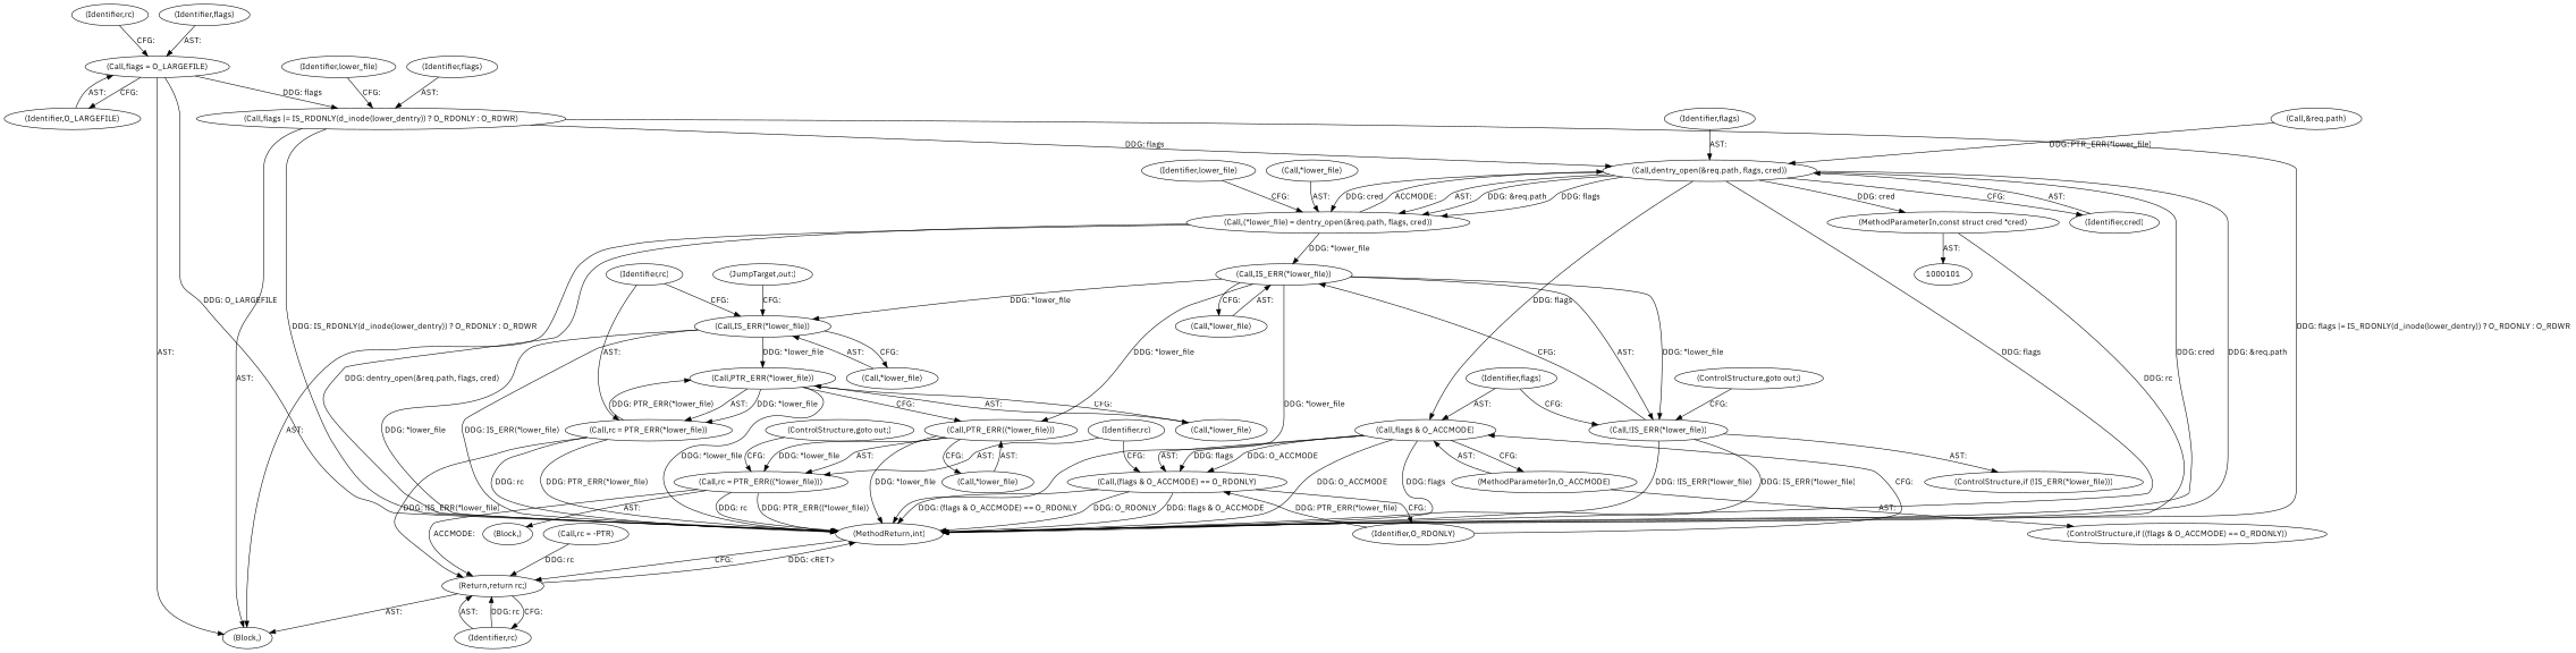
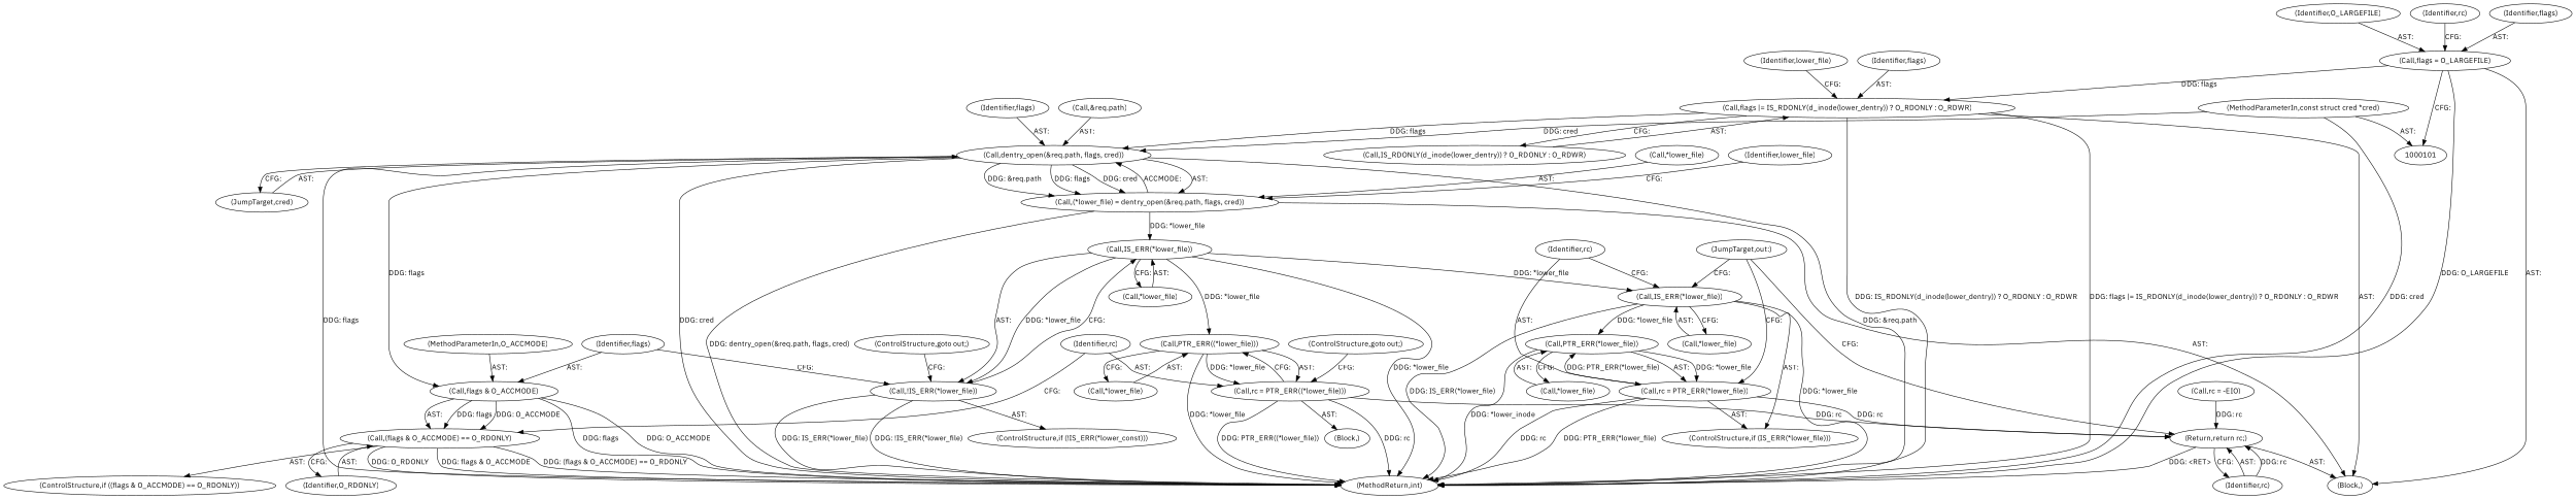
  digraph {
    fontname="IBM Plex Sans"
    node [fontname="IBM Plex Sans"]
    edge [fontname="IBM Plex Sans"]
    n1 [label="(Call,dentry_open(&req.path, flags, cred))"]
    n2 [label="(Call,(*lower_file) = dentry_open(&req.path, flags, cred))"]
    n3 [label="(Call,flags & O_ACCMODE)"]
-   n4 [label="(Identifier,cred)"]
+   n4 [label="(JumpTarget,cred)"]
    n5 [label="(MethodReturn,int)"]
    n6 [label="(Block,)"]
    n7 [label="(Call,IS_ERR(*lower_file))"]
    n8 [label="(Call,(flags & O_ACCMODE) == O_RDONLY)"]
    n9 [label="(MethodParameterIn,O_ACCMODE)"]
    n10 [label="(Return,return rc;)"]
    n11 [label="(Call,flags |= IS_RDONLY(d_inode(lower_dentry)) ? O_RDONLY : O_RDWR)"]
+   n12 [label="(Call,IS_RDONLY(d_inode(lower_dentry)) ? O_RDONLY : O_RDWR)"]
    n13 [label="(Call,flags = O_LARGEFILE)"]
    n14 [label="(Identifier,O_LARGEFILE)"]
    n15 [label="(MethodParameterIn,const struct cred *cred)"]
    1000101
    n17 [label="(Call,!IS_ERR(*lower_file))"]
    n18 [label="(Call,PTR_ERR((*lower_file)))"]
    n19 [label="(Call,IS_ERR(*lower_file))"]
    n20 [label="(Call,*lower_file)"]
-   n21 [label="(ControlStructure,if (!IS_ERR(*lower_file)))"]
+   n21 [label="(ControlStructure,if (!IS_ERR(*lower_const)))"]
    n22 [label="(Call,rc = PTR_ERR((*lower_file)))"]
    n23 [label="(Call,*lower_file)"]
    n24 [label="(Call,PTR_ERR(*lower_file))"]
+   n25 [label="(ControlStructure,if (IS_ERR(*lower_file)))"]
    n26 [label="(Call,*lower_file)"]
    n27 [label="(Block,)"]
    n28 [label="(Identifier,rc)"]
    n29 [label="(Call,rc = PTR_ERR(*lower_file))"]
    n30 [label="(Call,*lower_file)"]
    n31 [label="(ControlStructure,if ((flags & O_ACCMODE) == O_RDONLY))"]
    n32 [label="(Identifier,O_RDONLY)"]
    n33 [label="(Identifier,flags)"]
    n34 [label="(Identifier,rc)"]
    n35 [label="(Identifier,lower_file)"]
    n36 [label="(Identifier,flags)"]
    n37 [label="(Call,&req.path)"]
    n38 [label="(Identifier,flags)"]
    n39 [label="(Identifier,lower_file)"]
-   n40 [label="(Call,rc = -PTR)"]
+   n40 [label="(Call,rc = -EIO)"]
    n41 [label="(ControlStructure,goto out;)"]
    n42 [label="(Identifier,rc)"]
    n43 [label="(Call,*lower_file)"]
    n44 [label="(ControlStructure,goto out;)"]
    n45 [label="(JumpTarget,out:)"]
    n46 [label="(Identifier,rc)"]
    n47 [label="(Identifier,flags)"]
    n1 -> n2 [label="AST: "]
    n1 -> n2 [label="DDG: &req.path"]
    n1 -> n2 [label="DDG: flags"]
    n1 -> n2 [label="DDG: cred"]
    n1 -> n3 [label="DDG: flags"]
    n1 -> n4 [label="CFG: "]
    n1 -> n5 [label="DDG: flags"]
    n1 -> n5 [label="DDG: cred"]
    n1 -> n5 [label="DDG: &req.path"]
    n2 -> n1 [label="ACCMODE: "]
    n2 -> n5 [label="DDG: dentry_open(&req.path, flags, cred)"]
    n2 -> n6 [label="AST: "]
    n2 -> n7 [label="DDG: *lower_file"]
    n3 -> n5 [label="DDG: O_ACCMODE"]
    n3 -> n5 [label="DDG: flags"]
    n3 -> n8 [label="AST: "]
    n3 -> n8 [label="DDG: flags"]
    n3 -> n8 [label="DDG: O_ACCMODE"]
-   n3 -> n9 [label="CFG: "]
    n4 -> n1 [label="AST: "]
-   n5 -> n10 [label="CFG: "]
+   n45 -> n10 [label="CFG: "]
    n7 -> n5 [label="DDG: *lower_file"]
    n7 -> n17 [label="AST: "]
    n7 -> n17 [label="DDG: *lower_file"]
    n7 -> n18 [label="DDG: *lower_file"]
    n7 -> n19 [label="DDG: *lower_file"]
    n7 -> n20 [label="CFG: "]
    n8 -> n5 [label="DDG: O_RDONLY"]
    n8 -> n5 [label="DDG: flags & O_ACCMODE"]
    n8 -> n5 [label="DDG: (flags & O_ACCMODE) == O_RDONLY"]
-   n9 -> n31 [label="AST: "]
+   n8 -> n31 [label="AST: "]
    n8 -> n32 [label="CFG: "]
    n9 -> n3 [label="AST: "]
    n10 -> n5 [label="DDG: <RET>"]
    n10 -> n6 [label="AST: "]
    n10 -> n28 [label="CFG: "]
    n11 -> n1 [label="DDG: flags"]
    n11 -> n5 [label="DDG: IS_RDONLY(d_inode(lower_dentry)) ? O_RDONLY : O_RDWR"]
    n11 -> n5 [label="DDG: flags |= IS_RDONLY(d_inode(lower_dentry)) ? O_RDONLY : O_RDWR"]
    n11 -> n6 [label="AST: "]
+   n11 -> n12 [label="CFG: "]
+   n12 -> n11 [label="AST: "]
    n13 -> n5 [label="DDG: O_LARGEFILE"]
    n13 -> n6 [label="AST: "]
    n13 -> n11 [label="DDG: flags"]
-   n13 -> n14 [label="CFG: "]
+   n13 -> 1000101 [label="CFG: "]
    n14 -> n13 [label="AST: "]
-   n1 -> n15 [label="DDG: cred"]
-   n15 -> n5 [label="DDG: rc"]
+   n15 -> n1 [label="DDG: cred"]
+   n15 -> n5 [label="DDG: cred"]
    n15 -> 1000101 [label="AST: "]
    n17 -> n5 [label="DDG: !IS_ERR(*lower_file)"]
    n17 -> n5 [label="DDG: IS_ERR(*lower_file)"]
    n17 -> n7 [label="CFG: "]
    n17 -> n21 [label="AST: "]
    n18 -> n5 [label="DDG: *lower_file"]
    n18 -> n22 [label="AST: "]
    n18 -> n22 [label="DDG: *lower_file"]
    n18 -> n23 [label="CFG: "]
    n19 -> n5 [label="DDG: *lower_file"]
    n19 -> n5 [label="DDG: IS_ERR(*lower_file)"]
    n19 -> n24 [label="DDG: *lower_file"]
+   n19 -> n25 [label="AST: "]
    n19 -> n26 [label="CFG: "]
    n20 -> n7 [label="AST: "]
    n22 -> n5 [label="DDG: rc"]
    n22 -> n5 [label="DDG: PTR_ERR((*lower_file))"]
-   n22 -> n10 [label="ACCMODE: "]
-   n24 -> n18 [label="CFG: "]
+   n22 -> n10 [label="DDG: rc"]
+   n22 -> n18 [label="CFG: "]
    n22 -> n27 [label="AST: "]
    n23 -> n18 [label="AST: "]
-   n24 -> n5 [label="DDG: *lower_file"]
+   n24 -> n5 [label="DDG: *lower_inode"]
    n24 -> n29 [label="AST: "]
    n24 -> n29 [label="DDG: *lower_file"]
    n24 -> n30 [label="CFG: "]
    n26 -> n19 [label="AST: "]
    n28 -> n10 [label="AST: "]
    n28 -> n10 [label="DDG: rc"]
    n29 -> n5 [label="DDG: rc"]
    n29 -> n5 [label="DDG: PTR_ERR(*lower_file)"]
-   n29 -> n10 [label="DDG: !IS_ERR(*lower_file)"]
+   n29 -> n10 [label="DDG: rc"]
    n29 -> n24 [label="DDG: PTR_ERR(*lower_file)"]
+   n29 -> n25 [label="AST: "]
    n30 -> n24 [label="AST: "]
-   n32 -> n3 [label="CFG: "]
-   n32 -> n8 [label="DDG: PTR_ERR(*lower_file)"]
+   n32 -> n8 [label="AST: "]
    n33 -> n1 [label="AST: "]
    n34 -> n13 [label="CFG: "]
    n35 -> n11 [label="CFG: "]
    n36 -> n11 [label="AST: "]
-   n37 -> n1 [label="DDG: PTR_ERR(*lower_file)"]
+   n37 -> n1 [label="AST: "]
    n38 -> n13 [label="AST: "]
    n39 -> n2 [label="CFG: "]
    n40 -> n10 [label="DDG: rc"]
    n41 -> n22 [label="CFG: "]
    n42 -> n19 [label="CFG: "]
    n42 -> n29 [label="AST: "]
    n43 -> n2 [label="AST: "]
    n44 -> n17 [label="CFG: "]
    n45 -> n19 [label="CFG: "]
+   n45 -> n29 [label="CFG: "]
    n46 -> n8 [label="CFG: "]
    n46 -> n22 [label="AST: "]
    n47 -> n3 [label="AST: "]
    n47 -> n17 [label="CFG: "]
  }
